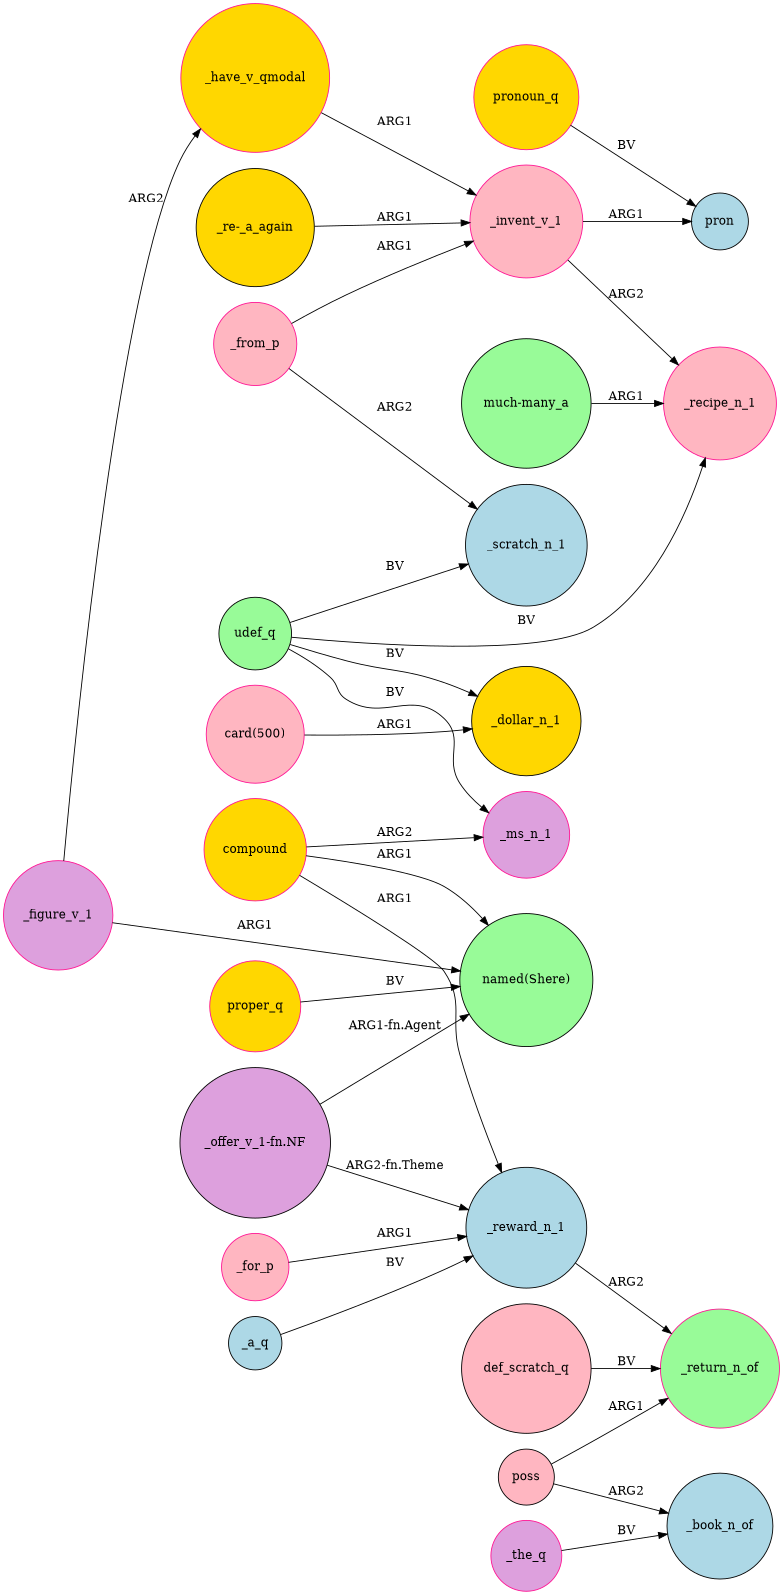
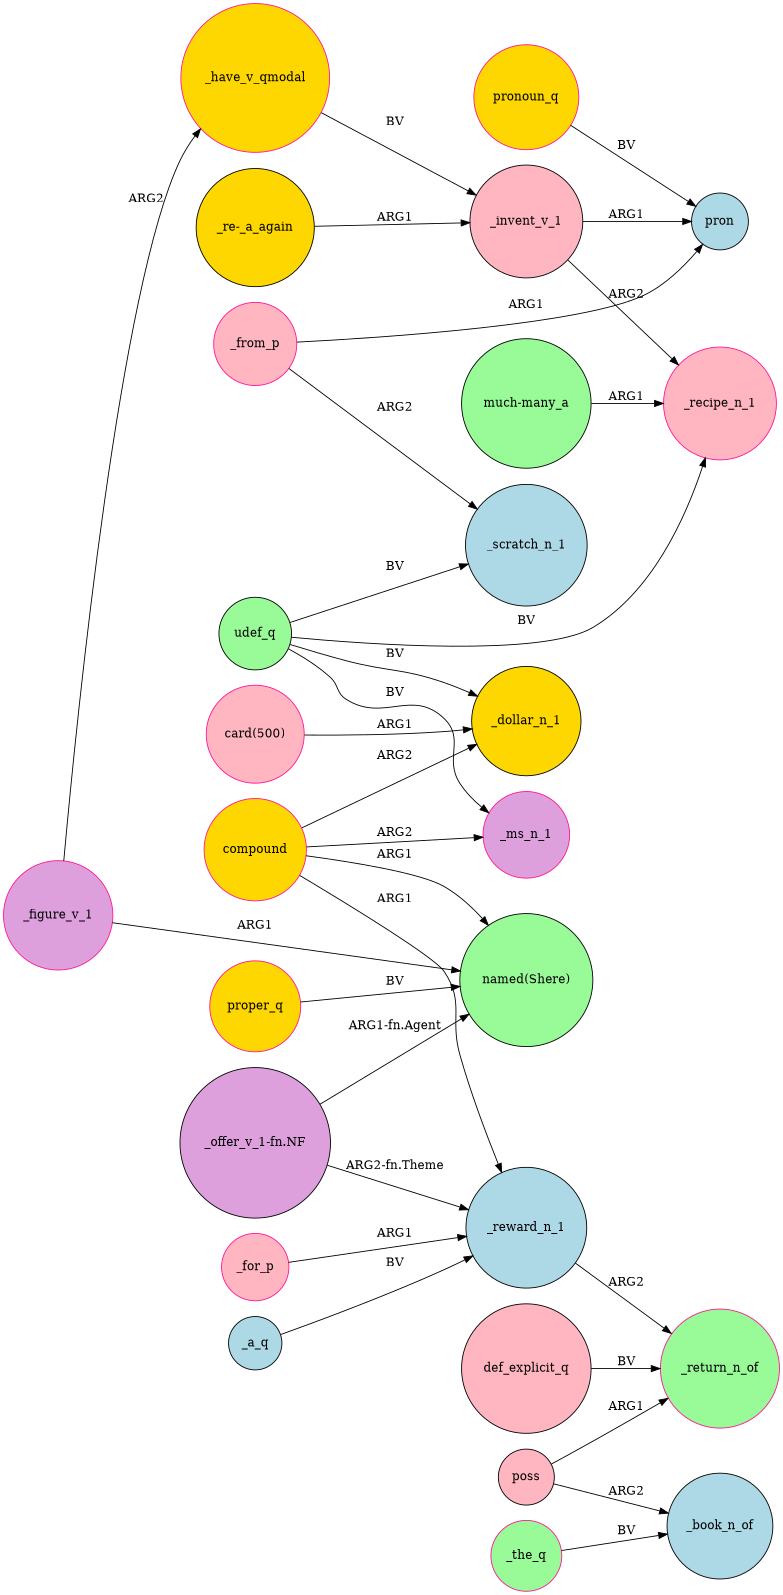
  digraph {
    rankdir=LR
    node [color=deeppink fillcolor=lightpink shape=circle style=filled]
    _from_p
-   _invent_v_1
+   _invent_v_1 [color=black]
    _scratch_n_1 [color=black fillcolor=lightblue]
    pron [color=black fillcolor=lightblue]
    _recipe_n_1
    compound [fillcolor=gold]
    "named(Shere)" [color=black fillcolor=palegreen]
    _reward_n_1 [color=black fillcolor=lightblue]
    _ms_n_1 [fillcolor=plum]
    _dollar_n_1 [color=black fillcolor=gold]
    _return_n_of [fillcolor=palegreen]
-   def_explicit_q [color=black label=def_scratch_q]
+   def_explicit_q [color=black]
    _for_p
    _figure_v_1 [fillcolor=plum]
    _have_v_qmodal [fillcolor=gold]
    "much-many_a" [color=black fillcolor=palegreen]
    udef_q [color=black fillcolor=palegreen]
    poss [color=black]
    _book_n_of [color=black fillcolor=lightblue]
-   _the_q [fillcolor=plum]
+   _the_q [fillcolor=palegreen]
    pronoun_q [fillcolor=gold]
    "_re-_a_again" [color=black fillcolor=gold]
    "_offer_v_1-fn.NF" [color=black fillcolor=plum]
    proper_q [fillcolor=gold]
    _a_q [color=black fillcolor=lightblue]
    "card(500)"
-   _from_p -> _invent_v_1 [label=ARG1]
+   _from_p -> pron [label=ARG1]
    _from_p -> _scratch_n_1 [label=ARG2]
    _invent_v_1 -> pron [label=ARG1]
    _invent_v_1 -> _recipe_n_1 [label=ARG2]
    compound -> "named(Shere)" [label=ARG1]
    compound -> _reward_n_1 [label=ARG1]
    compound -> _ms_n_1 [label=ARG2]
+   compound -> _dollar_n_1 [label=ARG2]
    _reward_n_1 -> _return_n_of [label=ARG2]
    def_explicit_q -> _return_n_of [label=BV]
    _for_p -> _reward_n_1 [label=ARG1]
    _figure_v_1 -> "named(Shere)" [label=ARG1]
    _figure_v_1 -> _have_v_qmodal [label=ARG2]
-   _have_v_qmodal -> _invent_v_1 [label=ARG1]
+   _have_v_qmodal -> _invent_v_1 [label=BV]
    "much-many_a" -> _recipe_n_1 [label=ARG1]
    udef_q -> _scratch_n_1 [label=BV]
    udef_q -> _recipe_n_1 [label=BV]
    udef_q -> _ms_n_1 [label=BV]
    udef_q -> _dollar_n_1 [label=BV]
    poss -> _return_n_of [label=ARG1]
    poss -> _book_n_of [label=ARG2]
    _the_q -> _book_n_of [label=BV]
    pronoun_q -> pron [label=BV]
    "_re-_a_again" -> _invent_v_1 [label=ARG1]
    "_offer_v_1-fn.NF" -> "named(Shere)" [label="ARG1-fn.Agent"]
    "_offer_v_1-fn.NF" -> _reward_n_1 [label="ARG2-fn.Theme"]
    proper_q -> "named(Shere)" [label=BV]
    _a_q -> _reward_n_1 [label=BV]
    "card(500)" -> _dollar_n_1 [label=ARG1]
  }
